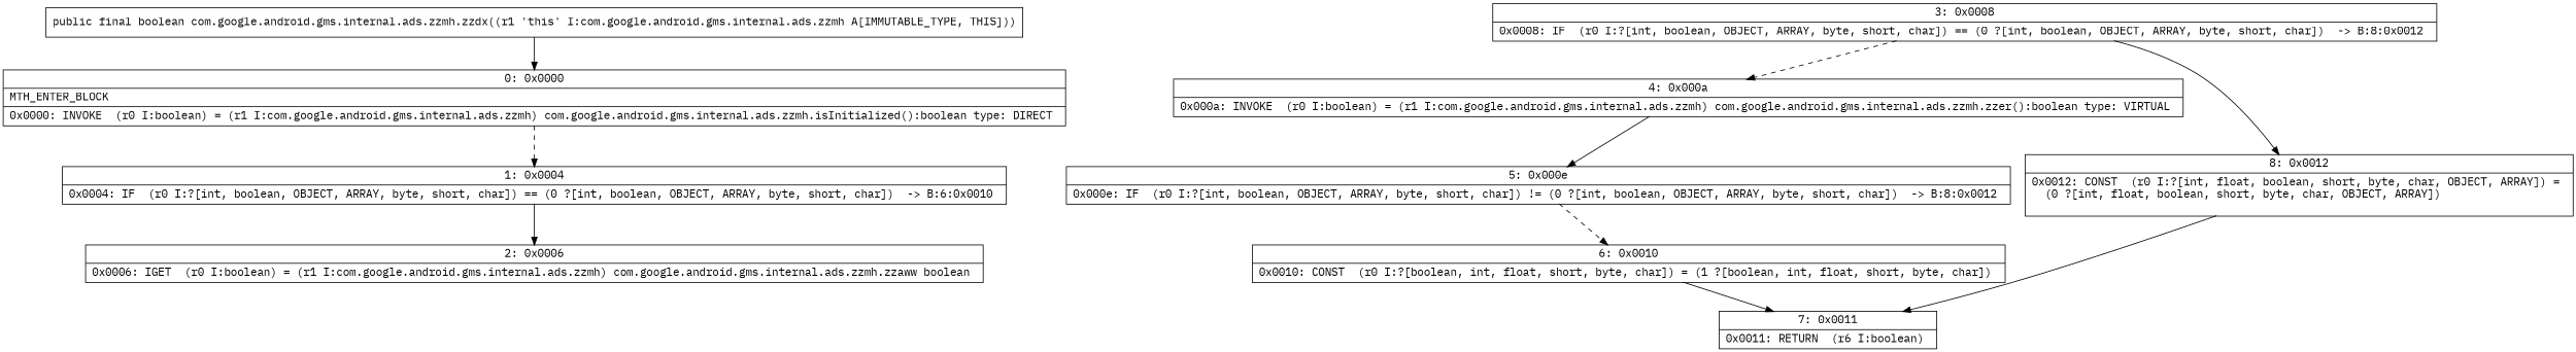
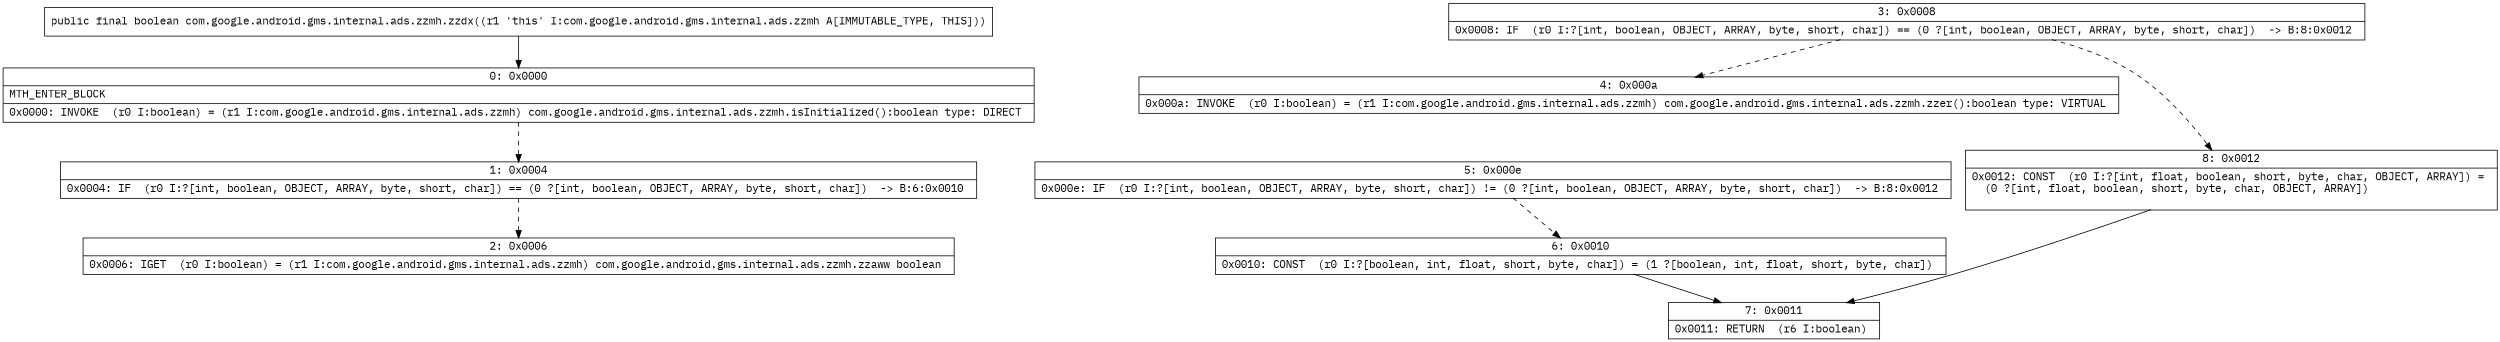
  digraph {
    fontname="IBM Plex Mono"
    node [fontname="IBM Plex Mono" shape=record]
    edge [fontname="IBM Plex Mono"]
    n1 [label="{0\:\ 0x0000|MTH_ENTER_BLOCK\l|0x0000: INVOKE  (r0 I:boolean) = (r1 I:com.google.android.gms.internal.ads.zzmh) com.google.android.gms.internal.ads.zzmh.isInitialized():boolean type: DIRECT \l}"]
    n2 [label="{1\:\ 0x0004|0x0004: IF  (r0 I:?[int, boolean, OBJECT, ARRAY, byte, short, char]) == (0 ?[int, boolean, OBJECT, ARRAY, byte, short, char])  \-\> B:6:0x0010 \l}"]
    n3 [label="{2\:\ 0x0006|0x0006: IGET  (r0 I:boolean) = (r1 I:com.google.android.gms.internal.ads.zzmh) com.google.android.gms.internal.ads.zzmh.zzaww boolean \l}"]
    n4 [label="{6\:\ 0x0010|0x0010: CONST  (r0 I:?[boolean, int, float, short, byte, char]) = (1 ?[boolean, int, float, short, byte, char]) \l}"]
    n5 [label="{7\:\ 0x0011|0x0011: RETURN  (r6 I:boolean) \l}"]
    n6 [label="{3\:\ 0x0008|0x0008: IF  (r0 I:?[int, boolean, OBJECT, ARRAY, byte, short, char]) == (0 ?[int, boolean, OBJECT, ARRAY, byte, short, char])  \-\> B:8:0x0012 \l}"]
    n7 [label="{4\:\ 0x000a|0x000a: INVOKE  (r0 I:boolean) = (r1 I:com.google.android.gms.internal.ads.zzmh) com.google.android.gms.internal.ads.zzmh.zzer():boolean type: VIRTUAL \l}"]
    n8 [label="{8\:\ 0x0012|0x0012: CONST  (r0 I:?[int, float, boolean, short, byte, char, OBJECT, ARRAY]) = \l  (0 ?[int, float, boolean, short, byte, char, OBJECT, ARRAY])\l \l}"]
    n9 [label="{5\:\ 0x000e|0x000e: IF  (r0 I:?[int, boolean, OBJECT, ARRAY, byte, short, char]) != (0 ?[int, boolean, OBJECT, ARRAY, byte, short, char])  \-\> B:8:0x0012 \l}"]
    n10 [label="{public final boolean com.google.android.gms.internal.ads.zzmh.zzdx((r1 'this' I:com.google.android.gms.internal.ads.zzmh A[IMMUTABLE_TYPE, THIS])) }"]
    n1 -> n2 [style=dashed]
-   n2 -> n3 [style=solid]
+   n2 -> n3 [style=dashed]
    n4 -> n5
    n6 -> n7 [style=dashed]
-   n6 -> n8
-   n7 -> n9
+   n6 -> n8 [style=dashed]
    n8 -> n5
    n9 -> n4 [style=dashed]
    n10 -> n1
  }
